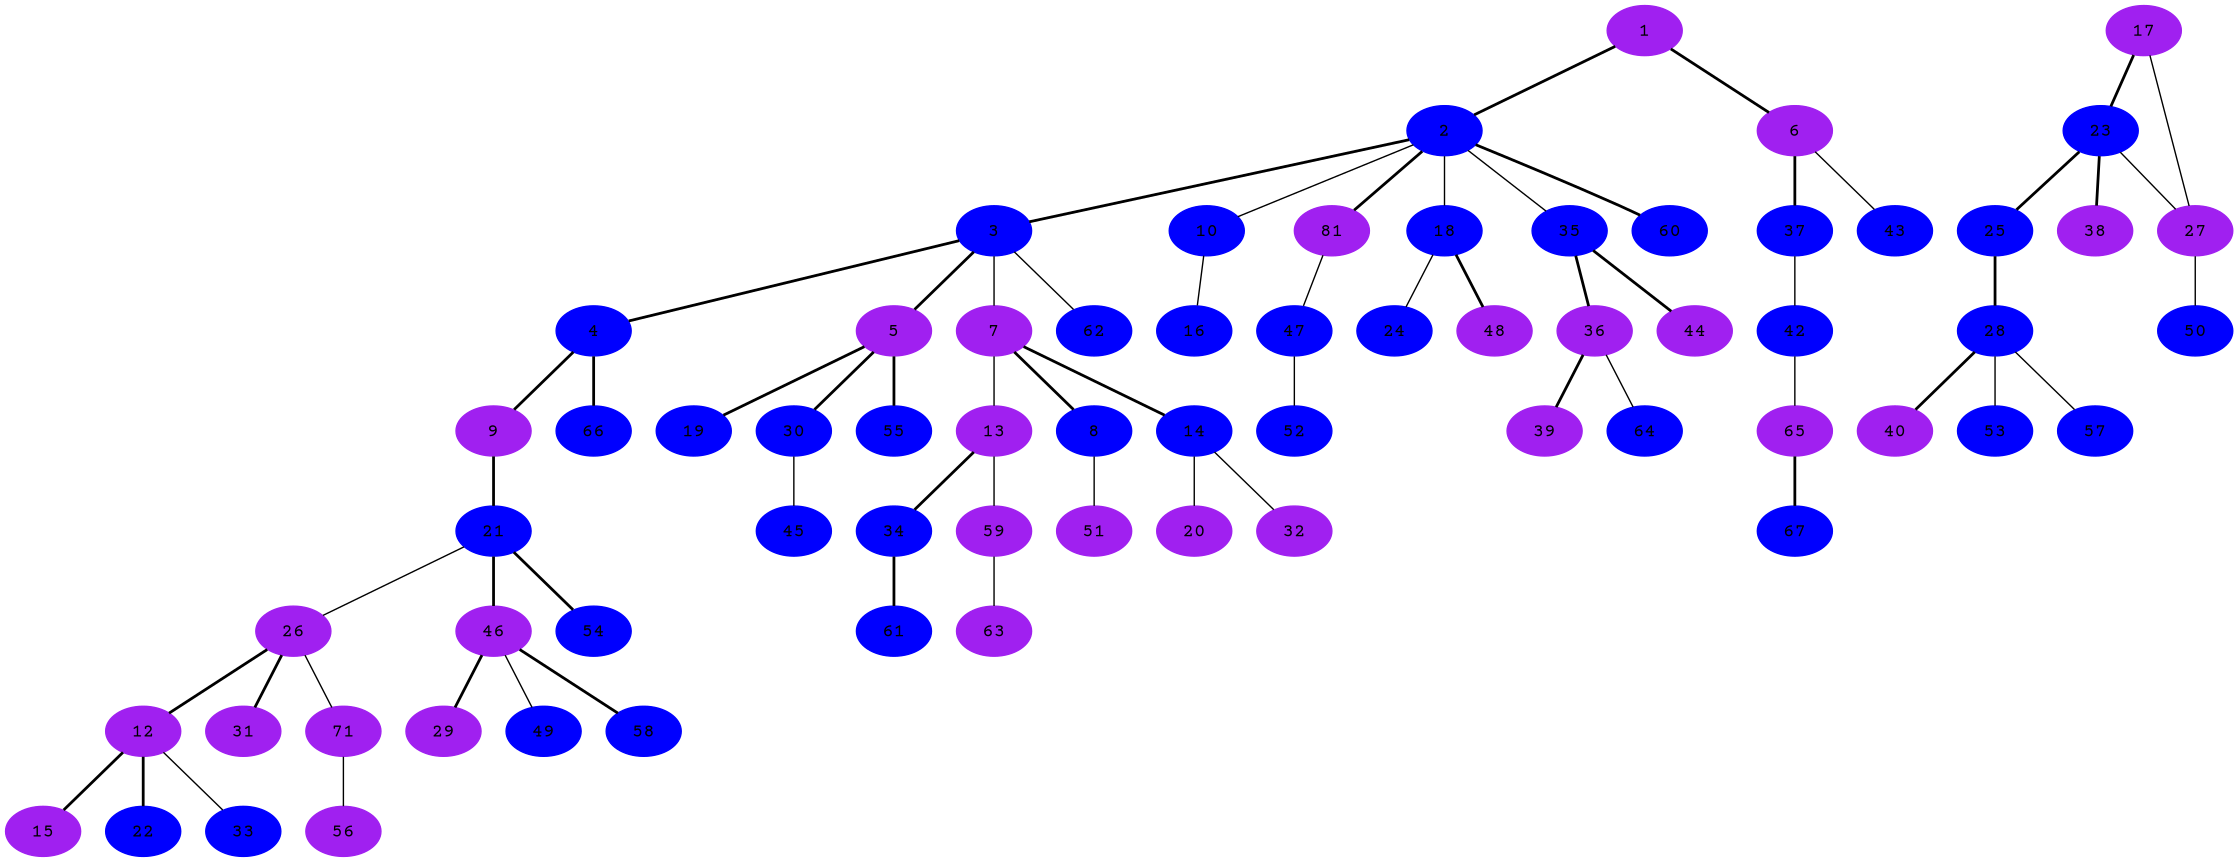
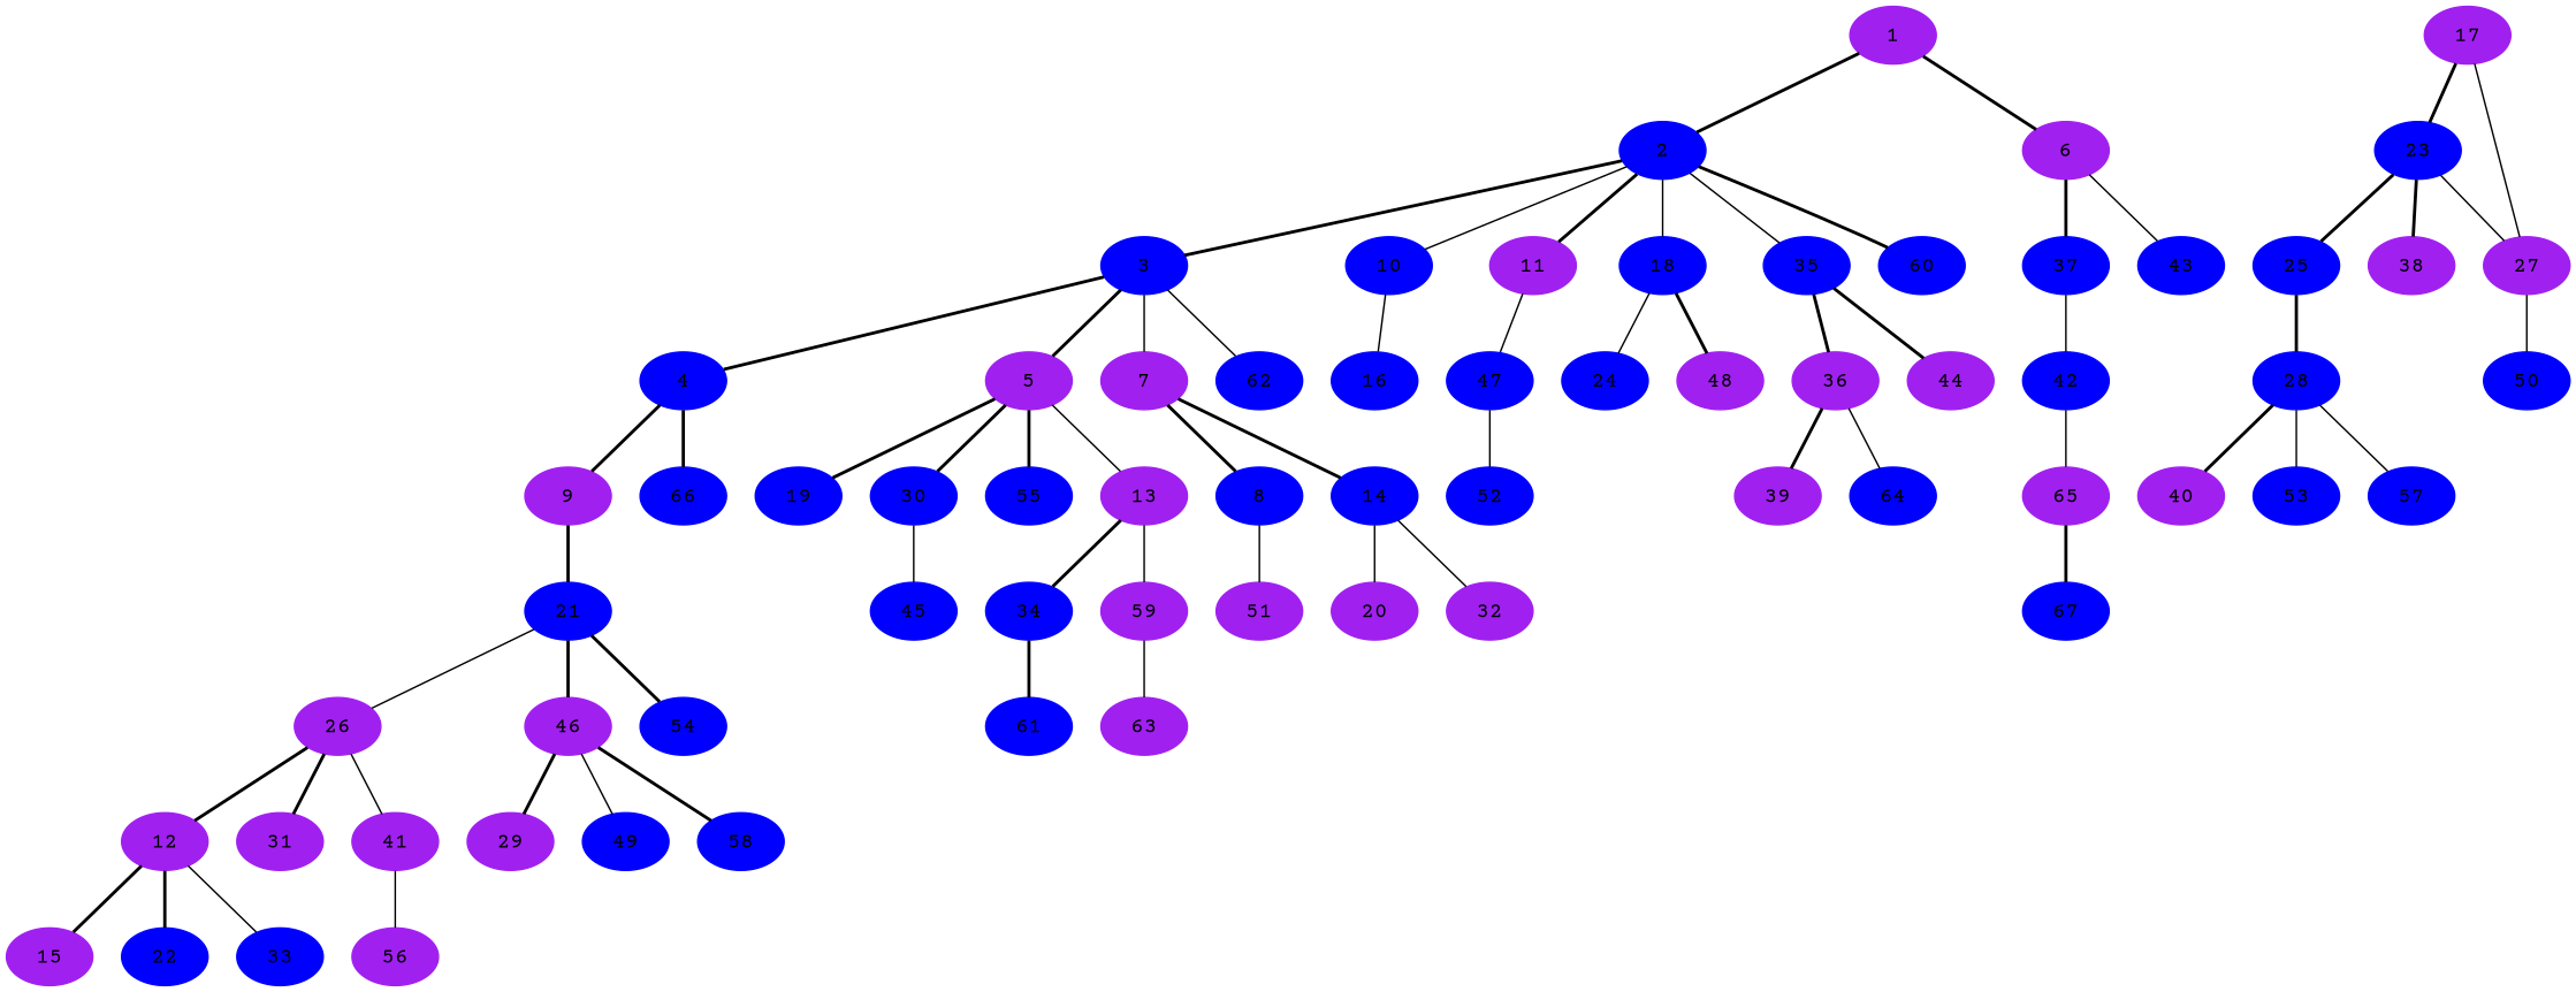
  graph {
    fontname="Courier Prime"
    node [color=blue fontname="Courier Prime" style=filled]
    edge [fontname="Courier Prime" style=bold]
    1 [color=purple]
    2
    6 [color=purple]
    3
    10
-   11 [color=purple label=81]
+   11 [color=purple]
    18
    35
    60
    37
    43
    17 [color=purple]
    23
    4
    5 [color=purple]
    7 [color=purple]
    62
    16
    47
    24
    48 [color=purple]
    36 [color=purple]
    44 [color=purple]
    9 [color=purple]
    66
    19
    30
    55
    8
    13 [color=purple]
    14
    21
    45
    42
    51 [color=purple]
    34
    59 [color=purple]
    20 [color=purple]
    32 [color=purple]
    12 [color=purple]
    15 [color=purple]
    22
    33
    26 [color=purple]
    46 [color=purple]
    54
    29 [color=purple]
    52
    61
    63 [color=purple]
    25
    27 [color=purple]
    38 [color=purple]
    31 [color=purple]
-   41 [color=purple label=71]
+   41 [color=purple]
    49
    58
    28
    50
    40 [color=purple]
    53
    57
    56 [color=purple]
    39 [color=purple]
    64
    65 [color=purple]
    67
    1 -- 2
    1 -- 6
    2 -- 3
    2 -- 10 [style=solid]
    2 -- 11
    2 -- 18 [style=solid]
    2 -- 35 [style=solid]
    2 -- 60
    6 -- 37
    6 -- 43 [style=solid]
    3 -- 4
    3 -- 5
    3 -- 7 [style=solid]
    3 -- 62 [style=solid]
    10 -- 16 [style=solid]
    11 -- 47 [style=solid]
    18 -- 24 [style=solid]
    18 -- 48
    35 -- 36
    35 -- 44
    37 -- 42 [style=solid]
    17 -- 23
    23 -- 25
    23 -- 27 [style=solid]
    23 -- 38
    4 -- 9
    4 -- 66
    5 -- 19
    5 -- 30
    5 -- 55
    7 -- 8
-   7 -- 13 [style=solid]
+   5 -- 13 [style=solid]
    7 -- 14
    47 -- 52 [style=solid]
    36 -- 39
    36 -- 64 [style=solid]
    9 -- 21
    30 -- 45 [style=solid]
    8 -- 51 [style=solid]
    13 -- 34
    13 -- 59 [style=solid]
    14 -- 20 [style=solid]
    14 -- 32 [style=solid]
    21 -- 26 [style=solid]
    21 -- 46
    21 -- 54
    42 -- 65 [style=solid]
    34 -- 61
    59 -- 63 [style=solid]
    12 -- 15
    12 -- 22
    12 -- 33 [style=solid]
    26 -- 12
    26 -- 31
    26 -- 41 [style=solid]
    46 -- 29
    46 -- 49 [style=solid]
    46 -- 58
    25 -- 28
    27 -- 17 [style=solid]
    27 -- 50 [style=solid]
    41 -- 56 [style=solid]
    28 -- 40
    28 -- 53 [style=solid]
    28 -- 57 [style=solid]
    65 -- 67
  }
